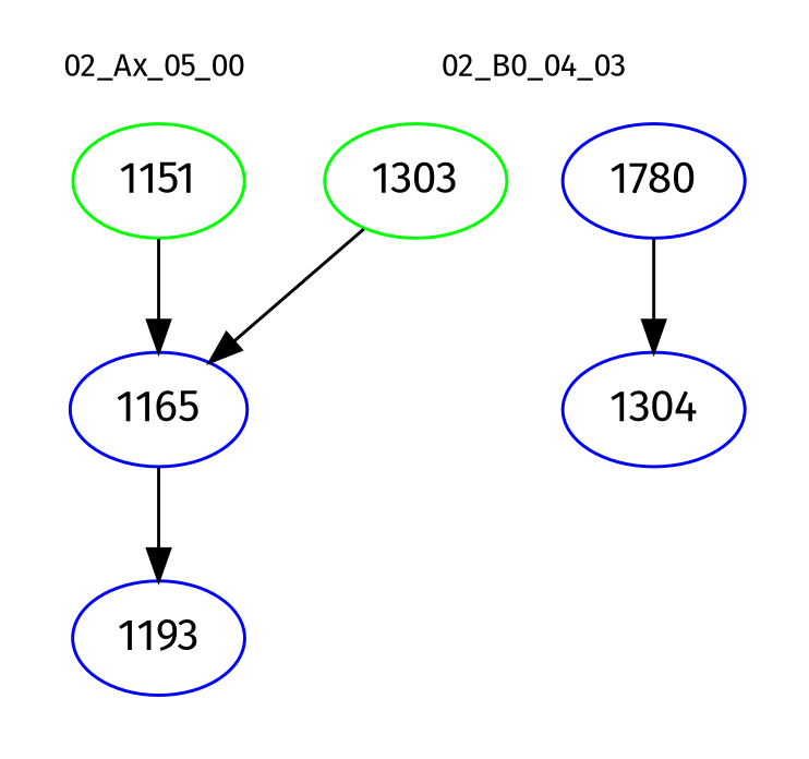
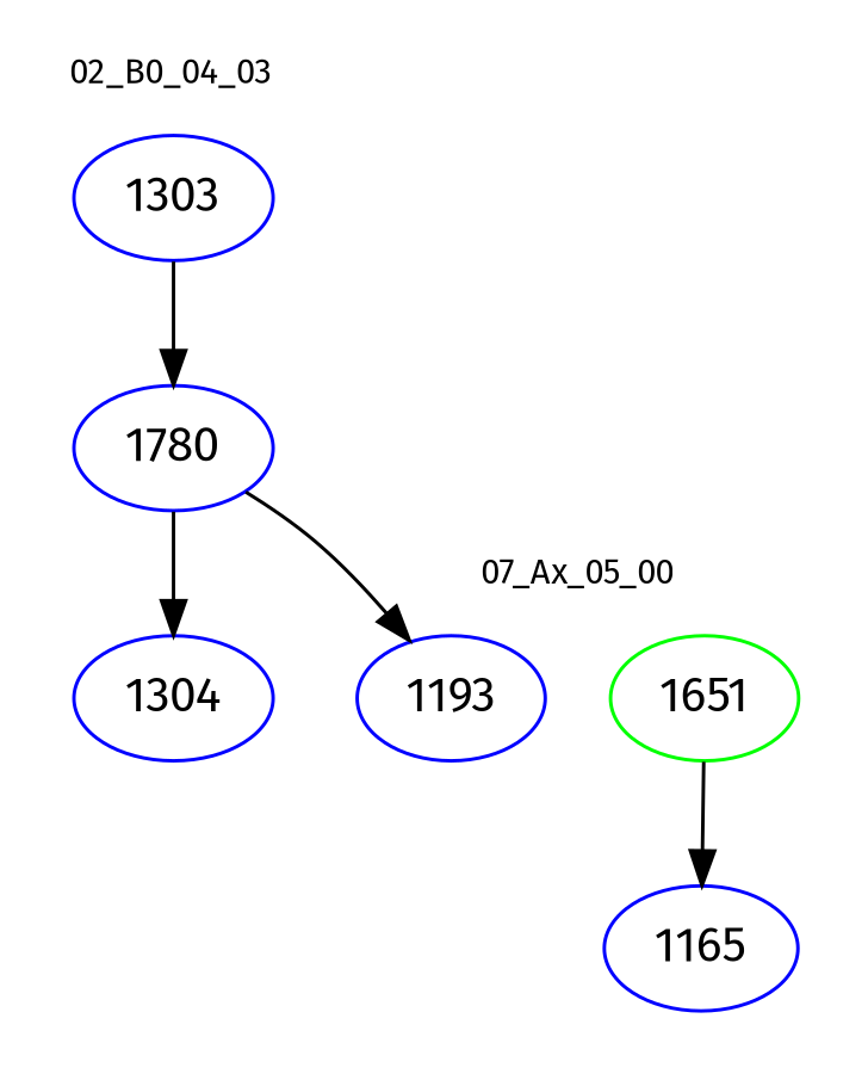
  digraph {
    fontname="Fira Sans"
    node [color=blue fontname="Fira Sans"]
    edge [color=black fontname="Fira Sans"]
-   n1 [color=green label=1151]
+   n1 [color=green label=1651]
    n2 [label=1165]
    n3 [label=1193]
-   n4 [color=green label=1303]
+   n4 [label=1303]
    n5 [label=1780]
    n6 [label=1304]
    subgraph cluster_1 {
      color=white
      fontsize=10
-     label="02_Ax_05_00"
+     label="07_Ax_05_00"
      n1
      n2
      n3
    }
    subgraph cluster_2 {
      color=white
      fontsize=10
      label="02_B0_04_03"
      n4
      n5
      n6
    }
    n1 -> n2
-   n2 -> n3
-   n4 -> n2
+   n5 -> n3
+   n4 -> n5
    n5 -> n6
  }
